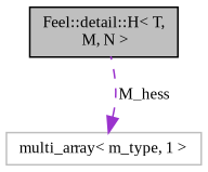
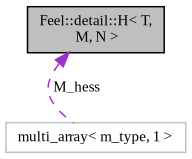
  digraph {
    fontname="Liberation Serif"
    node [fontname="Liberation Serif" fontsize=10 shape=record style=filled]
    n1 [color=black fillcolor=grey75 fontcolor=black height=0.2 label="Feel::detail::H\< T,\l M, N \>" width=0.4]
    n2 [color=grey75 fillcolor=white height=0.2 label="multi_array\< m_type, 1 \>" width=0.4]
-   n2 -> n1 [color=darkorchid3 dir=back fontname="Liberation Serif" fontsize=10 label=" M_hess" labelfontname=Helvetica labelfontsize=10 style=dashed]
+   n1 -> n2 [color=darkorchid3 dir=back fontname="Liberation Serif" fontsize=10 label=" M_hess" labelfontname=Helvetica labelfontsize=10 style=dashed]
  }
